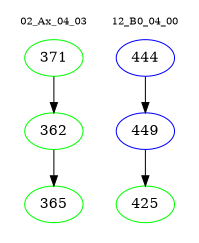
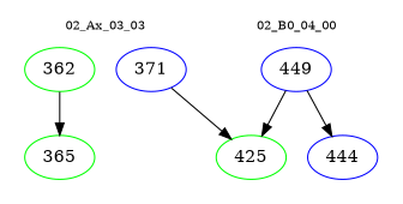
  digraph {
    node [color=blue]
    edge [color=black]
-   n1 [color=green label=371]
+   n1 [label=371]
    n2 [color=green label=362]
    n3 [color=green label=365]
    n4 [label=449]
    n5 [color=green label=425]
    n6 [label=444]
    subgraph cluster_1 {
      color=white
      fontsize=10
-     label="02_Ax_04_03"
+     label="02_Ax_03_03"
      n1
      n2
      n3
    }
    subgraph cluster_2 {
      color=white
      fontsize=10
-     label="12_B0_04_00"
+     label="02_B0_04_00"
      n4
      n5
      n6
    }
-   n1 -> n2
+   n1 -> n5
    n2 -> n3
    n4 -> n5
-   n6 -> n4
+   n4 -> n6
  }
